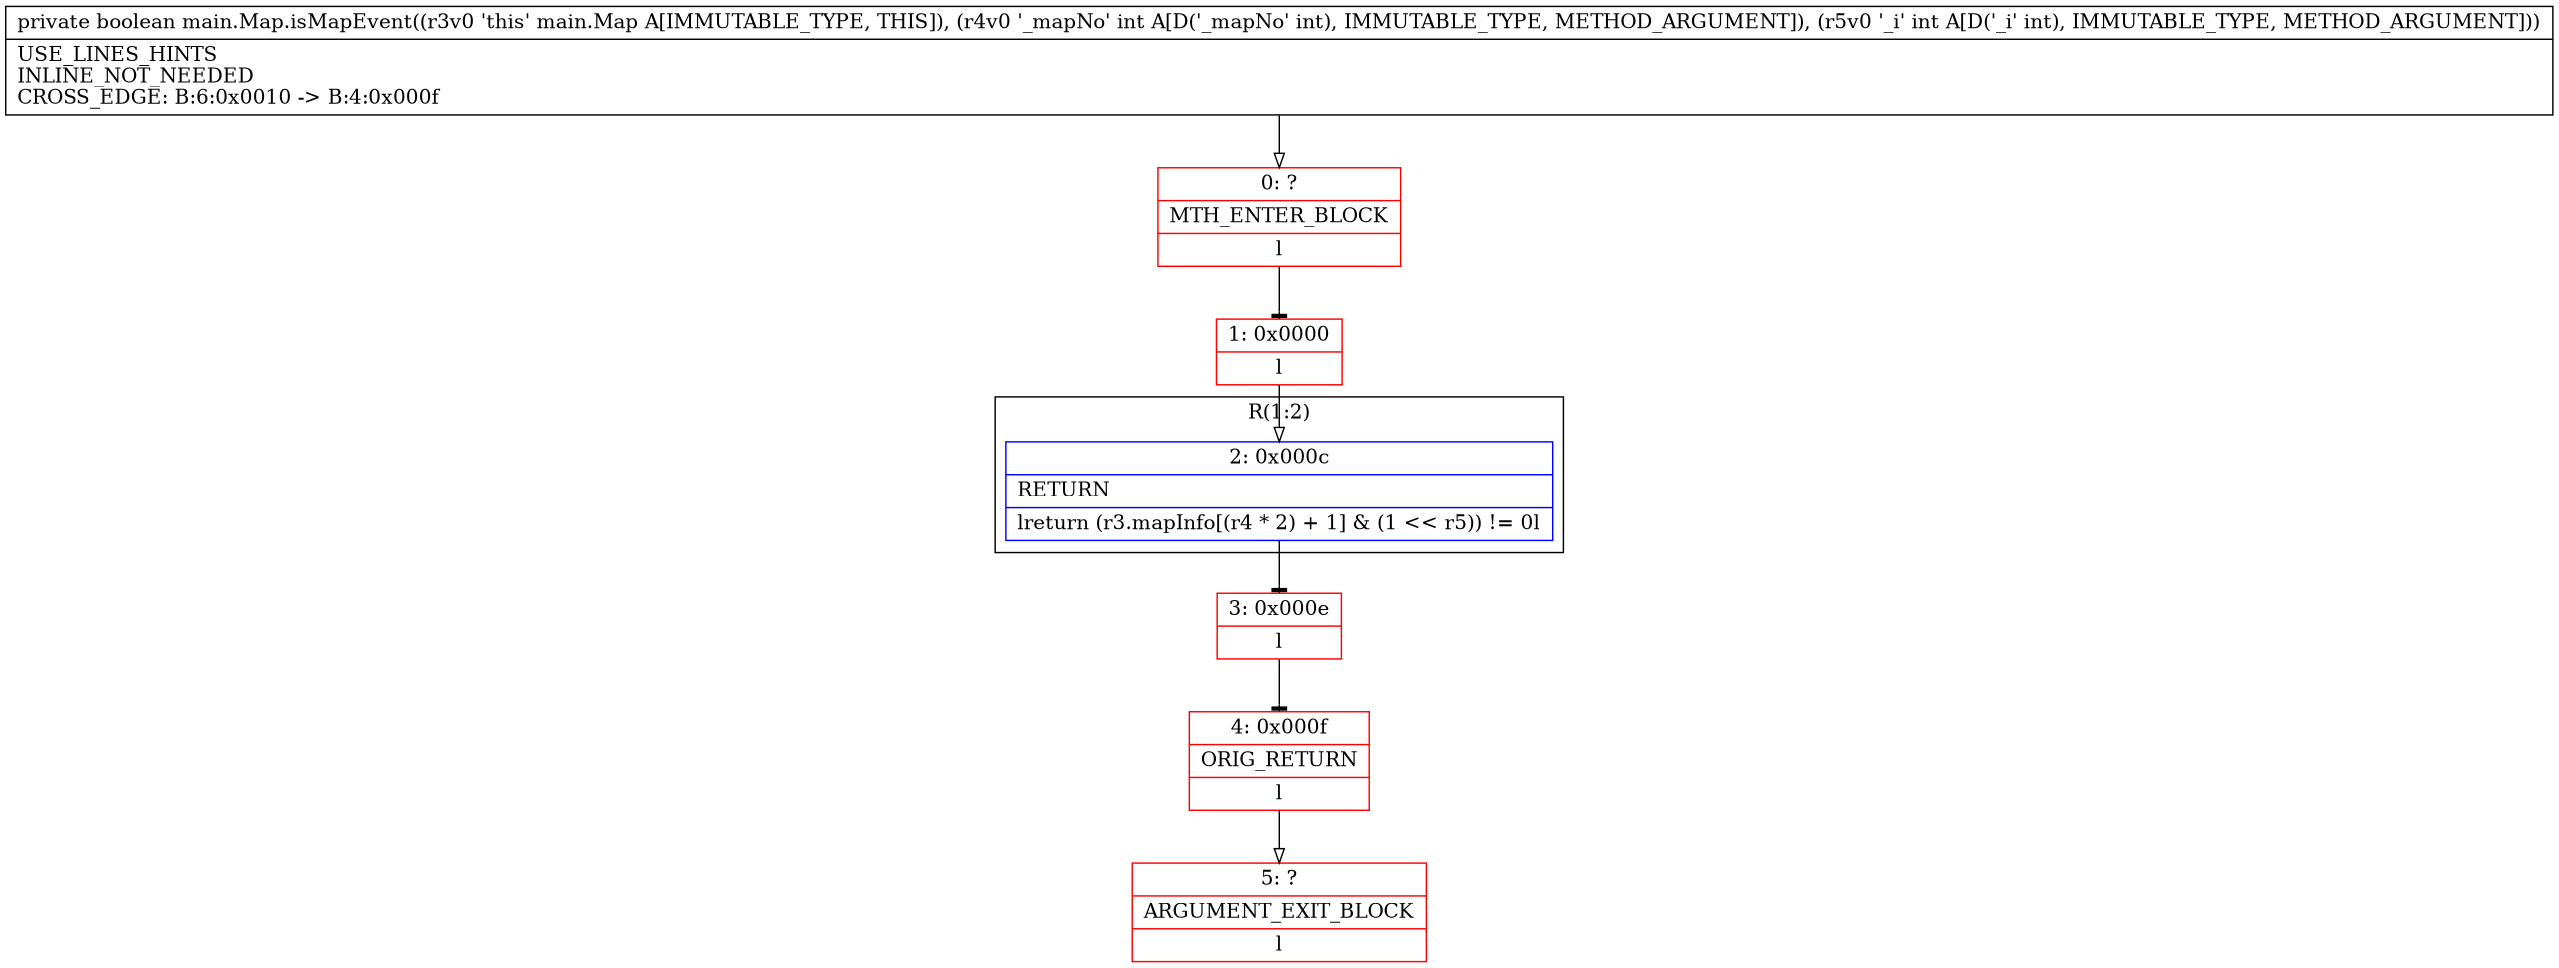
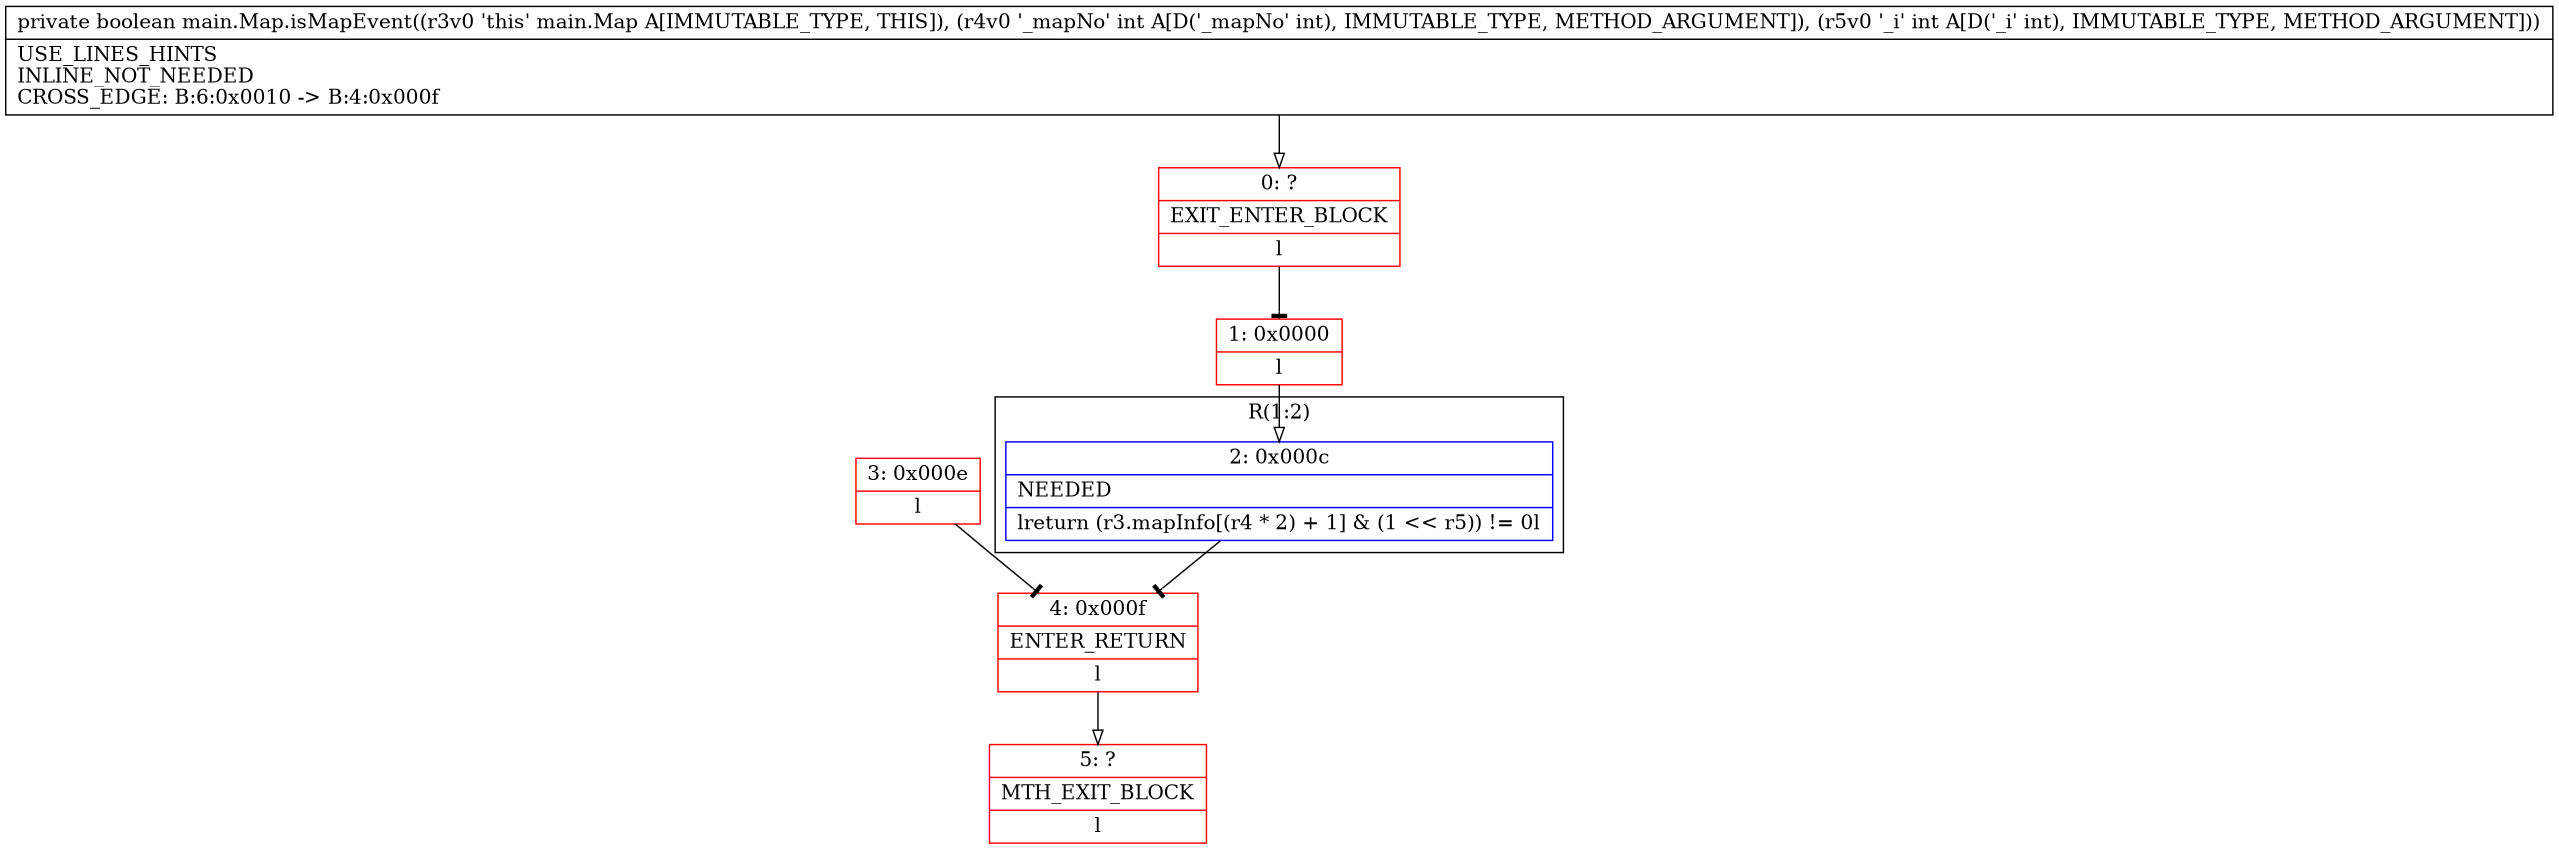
  digraph {
    node [color=red shape=record]
    edge [arrowhead=tee]
-   n1 [color=blue label="{2\:\ 0x000c|RETURN\l|lreturn (r3.mapInfo[(r4 * 2) + 1] & (1 \<\< r5)) != 0l}"]
+   n1 [color=blue label="{2\:\ 0x000c|NEEDED\l|lreturn (r3.mapInfo[(r4 * 2) + 1] & (1 \<\< r5)) != 0l}"]
    n2 [label="{3\:\ 0x000e|l}"]
-   n3 [label="{4\:\ 0x000f|ORIG_RETURN\l|l}"]
-   n4 [label="{0\:\ ?|MTH_ENTER_BLOCK\l|l}"]
+   n3 [label="{4\:\ 0x000f|ENTER_RETURN\l|l}"]
+   n4 [label="{0\:\ ?|EXIT_ENTER_BLOCK\l|l}"]
    n5 [label="{1\:\ 0x0000|l}"]
-   n6 [label="{5\:\ ?|ARGUMENT_EXIT_BLOCK\l|l}"]
+   n6 [label="{5\:\ ?|MTH_EXIT_BLOCK\l|l}"]
    n7 [label="{private boolean main.Map.isMapEvent((r3v0 'this' main.Map A[IMMUTABLE_TYPE, THIS]), (r4v0 '_mapNo' int A[D('_mapNo' int), IMMUTABLE_TYPE, METHOD_ARGUMENT]), (r5v0 '_i' int A[D('_i' int), IMMUTABLE_TYPE, METHOD_ARGUMENT]))  | USE_LINES_HINTS\lINLINE_NOT_NEEDED\lCROSS_EDGE: B:6:0x0010 \-\> B:4:0x000f\l}" color=""]
    subgraph cluster_1 {
      label="R(1:2)"
      n1
    }
-   n1 -> n2
+   n1 -> n3
    n2 -> n3
    n3 -> n6 [arrowhead=onormal]
    n4 -> n5
    n5 -> n1 [arrowhead=onormal]
    n7 -> n4 [arrowhead=onormal]
  }
